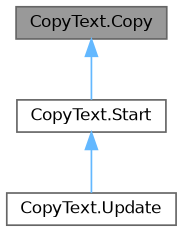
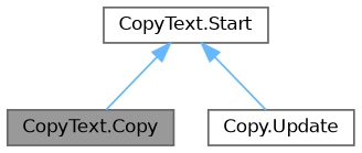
  digraph {
    rankdir=TB
    node [color=grey40 fillcolor=white fontname=Helvetica fontsize=10 shape=box style=filled]
    edge [color=steelblue1 dir=back fontname=Helvetica fontsize=10 labelfontname=Helvetica labelfontsize=10 style=solid]
    n1 [color=gray40 fillcolor=grey60 fontcolor=black height=0.2 label="CopyText.Copy" width=0.4]
    n2 [height=0.2 label="CopyText.Start" width=0.4]
-   n3 [height=0.2 label="CopyText.Update" width=0.4]
-   n1 -> n2
+   n3 [height=0.2 label="Copy.Update" width=0.4]
+   n2 -> n1
    n2 -> n3
  }
